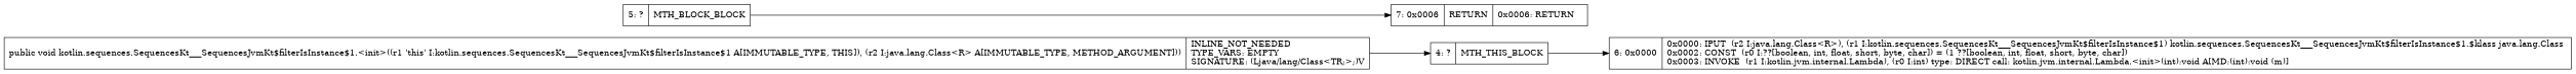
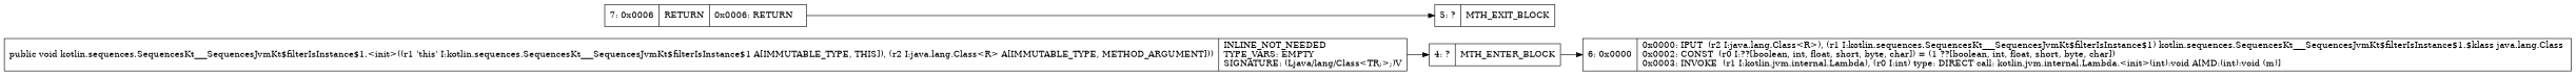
  digraph {
    rankdir=LR
    node [shape=record]
-   n1 [label="{4\:\ ?|MTH_THIS_BLOCK\l}"]
+   n1 [label="{4\:\ ?|MTH_ENTER_BLOCK\l}"]
    n2 [label="{6\:\ 0x0000|0x0000: IPUT  (r2 I:java.lang.Class\<R\>), (r1 I:kotlin.sequences.SequencesKt___SequencesJvmKt$filterIsInstance$1) kotlin.sequences.SequencesKt___SequencesJvmKt$filterIsInstance$1.$klass java.lang.Class \l0x0002: CONST  (r0 I:??[boolean, int, float, short, byte, char]) = (1 ??[boolean, int, float, short, byte, char]) \l0x0003: INVOKE  (r1 I:kotlin.jvm.internal.Lambda), (r0 I:int) type: DIRECT call: kotlin.jvm.internal.Lambda.\<init\>(int):void A[MD:(int):void (m)]\l}"]
    n3 [label="{7\:\ 0x0006|RETURN\l|0x0006: RETURN   \l}"]
-   n4 [label="{5\:\ ?|MTH_BLOCK_BLOCK\l}"]
+   n4 [label="{5\:\ ?|MTH_EXIT_BLOCK\l}"]
    n5 [label="{public void kotlin.sequences.SequencesKt___SequencesJvmKt$filterIsInstance$1.\<init\>((r1 'this' I:kotlin.sequences.SequencesKt___SequencesJvmKt$filterIsInstance$1 A[IMMUTABLE_TYPE, THIS]), (r2 I:java.lang.Class\<R\> A[IMMUTABLE_TYPE, METHOD_ARGUMENT]))  | INLINE_NOT_NEEDED\lTYPE_VARS: EMPTY\lSIGNATURE: (Ljava\/lang\/Class\<TR;\>;)V\l}"]
    n1 -> n2
-   n4 -> n3
+   n3 -> n4
    n5 -> n1
  }
